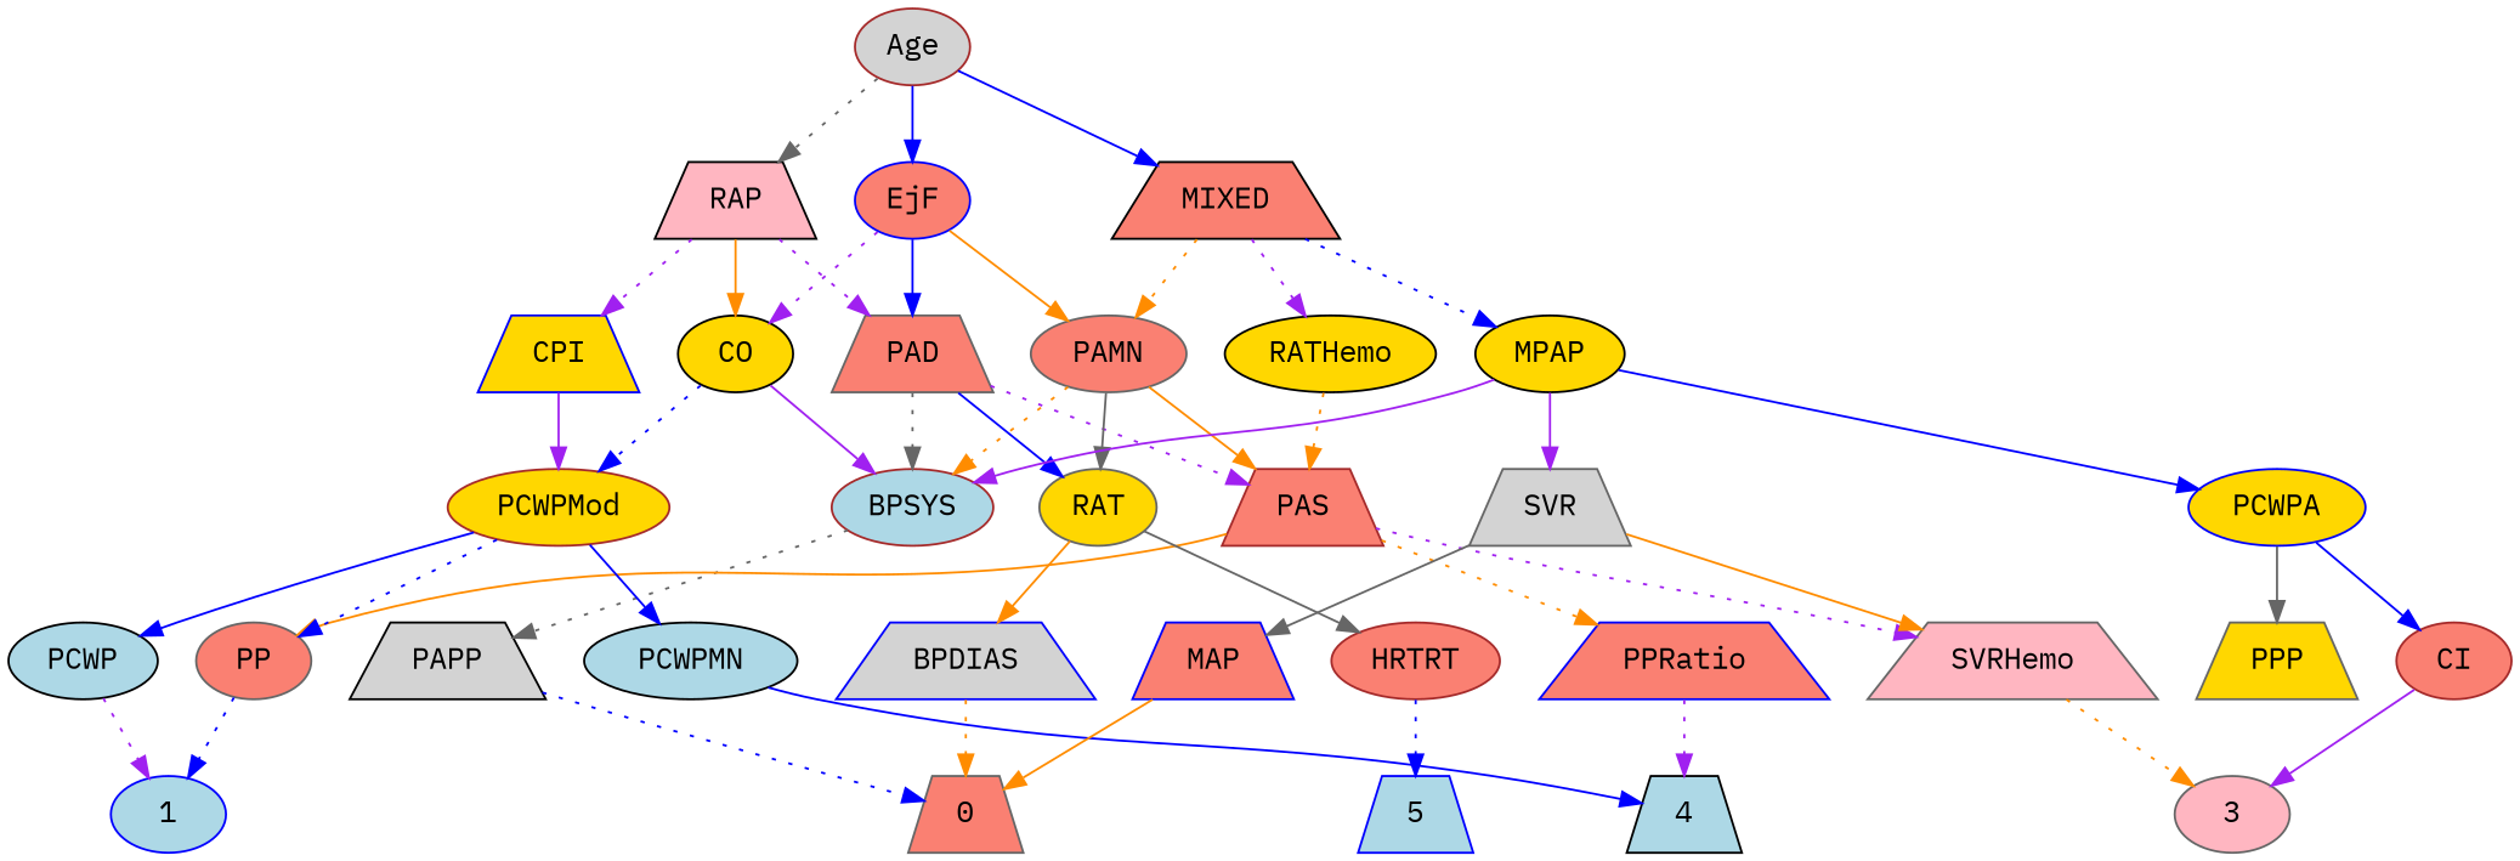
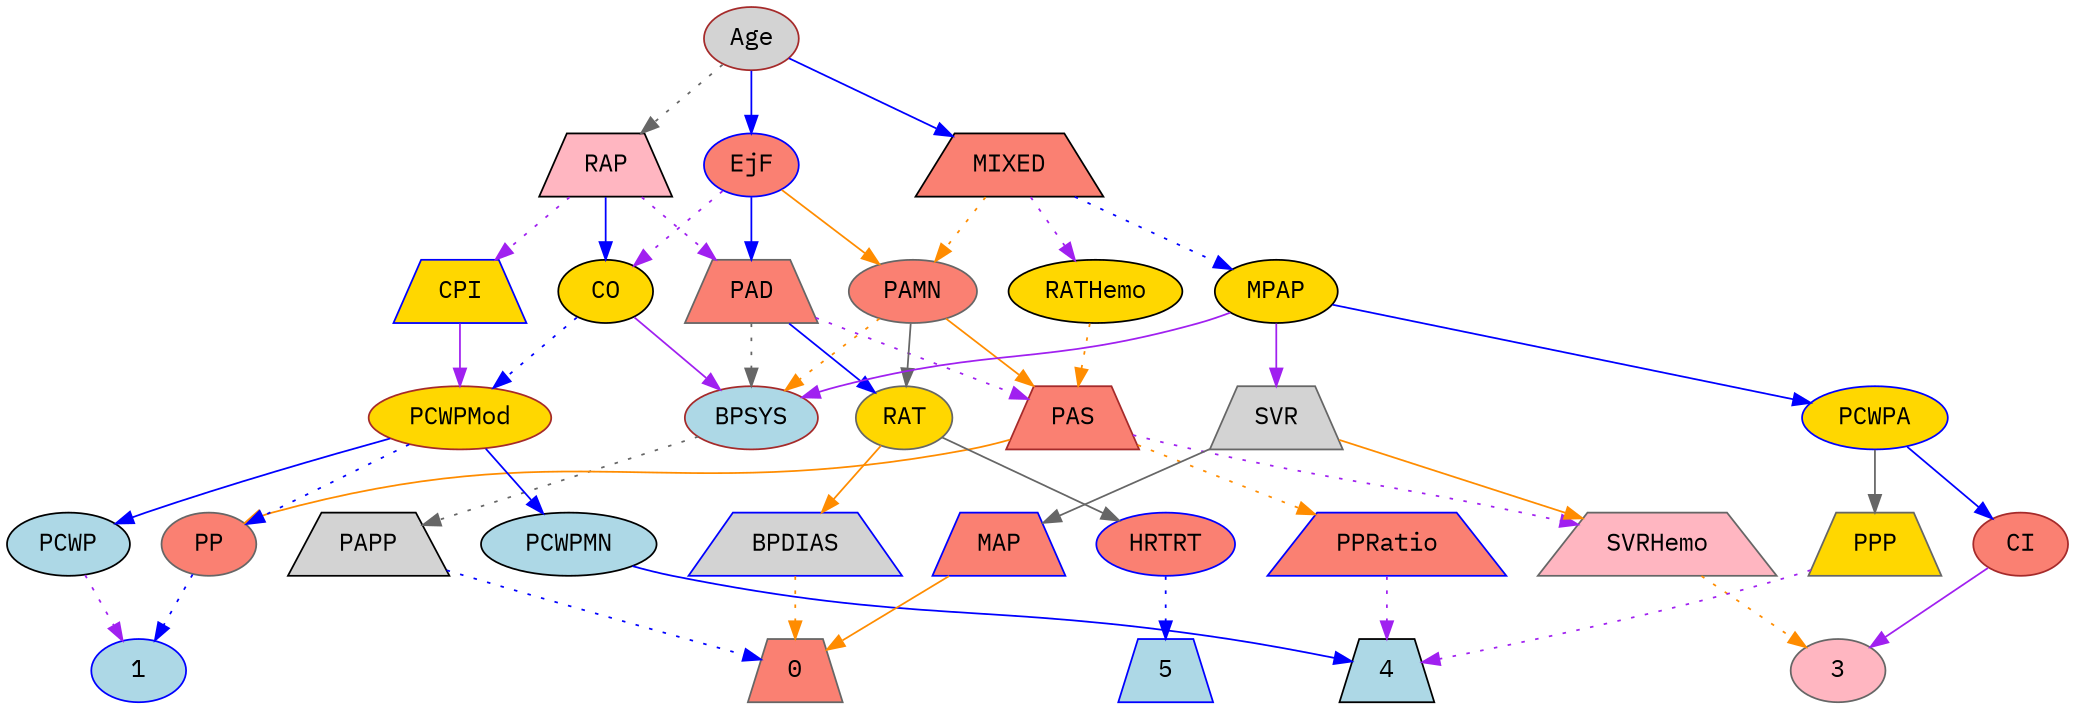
  strict digraph {
    fontname="IBM Plex Mono"
    node [color=blue fillcolor=salmon fontname="IBM Plex Mono" shape=ellipse style=filled]
    edge [color=blue fontname="IBM Plex Mono" style=solid]
    1 [fillcolor=lightblue height=0.5 width=0.75]
    n2 [color=gray40 height=0.5 label=0 shape=trapezium width=0.75]
    3 [color=gray40 fillcolor=lightpink height=0.5 width=0.75]
    4 [color=black fillcolor=lightblue height=0.5 shape=trapezium width=0.75]
    5 [fillcolor=lightblue height=0.5 shape=trapezium width=0.75]
    Age [color=brown fillcolor=lightgrey height=0.5 width=0.75]
    EjF [height=0.5 width=0.75]
    RAP [color=black fillcolor=lightpink height=0.5 shape=trapezium width=0.77632]
    MIXED [color=black height=0.5 shape=trapezium width=1.1193]
    PAD [color=gray40 height=0.5 shape=trapezium width=0.79437]
    CO [color=black fillcolor=gold height=0.5 width=0.75]
    PAMN [color=gray40 height=0.5 width=1.011]
    CPI [fillcolor=gold height=0.5 shape=trapezium width=0.75]
    MPAP [color=black fillcolor=gold height=0.5 width=0.97491]
    RATHemo [color=black fillcolor=gold height=0.5 width=1.3721]
    BPSYS [color=brown fillcolor=lightblue height=0.5 width=1.0471]
    PAS [color=brown height=0.5 shape=trapezium width=0.75]
    RAT [color=gray40 fillcolor=gold height=0.5 width=0.75827]
    PCWPMod [color=brown fillcolor=gold height=0.5 width=1.4443]
    SVR [color=gray40 fillcolor=lightgrey height=0.5 shape=trapezium width=0.77632]
    PCWPA [fillcolor=gold height=0.5 width=1.1555]
    PAPP [color=black fillcolor=lightgrey height=0.5 shape=trapezium width=0.88464]
    SVRHemo [color=gray40 fillcolor=lightpink height=0.5 shape=trapezium width=1.3902]
    PP [color=gray40 height=0.5 width=0.75]
    PPRatio [height=0.5 shape=trapezium width=1.1013]
    BPDIAS [fillcolor=lightgrey height=0.5 shape=trapezium width=1.1735]
-   HRTRT [color=brown height=0.5 width=1.1013]
+   HRTRT [height=0.5 width=1.1013]
    PCWPMN [color=black fillcolor=lightblue height=0.5 width=1.3902]
    PCWP [color=black fillcolor=lightblue height=0.5 width=0.97491]
    MAP [height=0.5 shape=trapezium width=0.84854]
    PPP [color=gray40 fillcolor=gold height=0.5 shape=trapezium width=0.75]
    CI [color=brown height=0.5 width=0.75]
    Age -> EjF
    Age -> RAP [color=gray40 style=dotted]
    Age -> MIXED
    EjF -> PAD
    EjF -> CO [color=purple style=dotted]
    EjF -> PAMN [color=darkorange]
    RAP -> PAD [color=purple style=dotted]
-   RAP -> CO [color=darkorange]
+   RAP -> CO
    RAP -> CPI [color=purple style=dotted]
    MIXED -> PAMN [color=darkorange style=dotted]
    MIXED -> MPAP [style=dotted]
    MIXED -> RATHemo [color=purple style=dotted]
    PAD -> BPSYS [color=gray40 style=dotted]
    PAD -> PAS [color=purple style=dotted]
    PAD -> RAT
    CO -> BPSYS [color=purple]
    CO -> PCWPMod [style=dotted]
    PAMN -> BPSYS [color=darkorange style=dotted]
    PAMN -> PAS [color=darkorange]
    PAMN -> RAT [color=gray40]
    CPI -> PCWPMod [color=purple]
    MPAP -> BPSYS [color=purple]
    MPAP -> SVR [color=purple]
    MPAP -> PCWPA
    RATHemo -> PAS [color=darkorange style=dotted]
    BPSYS -> PAPP [color=gray40 style=dotted]
    PAS -> SVRHemo [color=purple style=dotted]
    PAS -> PP [color=darkorange]
    PAS -> PPRatio [color=darkorange style=dotted]
    RAT -> BPDIAS [color=darkorange]
    RAT -> HRTRT [color=gray40]
    PCWPMod -> PP [style=dotted]
    PCWPMod -> PCWPMN
    PCWPMod -> PCWP
    SVR -> SVRHemo [color=darkorange]
    SVR -> MAP [color=gray40]
    PCWPA -> PPP [color=gray40]
    PCWPA -> CI
    PAPP -> n2 [style=dotted]
    SVRHemo -> 3 [color=darkorange style=dotted]
    PP -> 1 [style=dotted]
    PPRatio -> 4 [color=purple style=dotted]
    BPDIAS -> n2 [color=darkorange style=dotted]
    HRTRT -> 5 [style=dotted]
    PCWPMN -> 4
    PCWP -> 1 [color=purple style=dotted]
    MAP -> n2 [color=darkorange]
+   PPP -> 4 [color=purple style=dotted]
    CI -> 3 [color=purple]
  }
